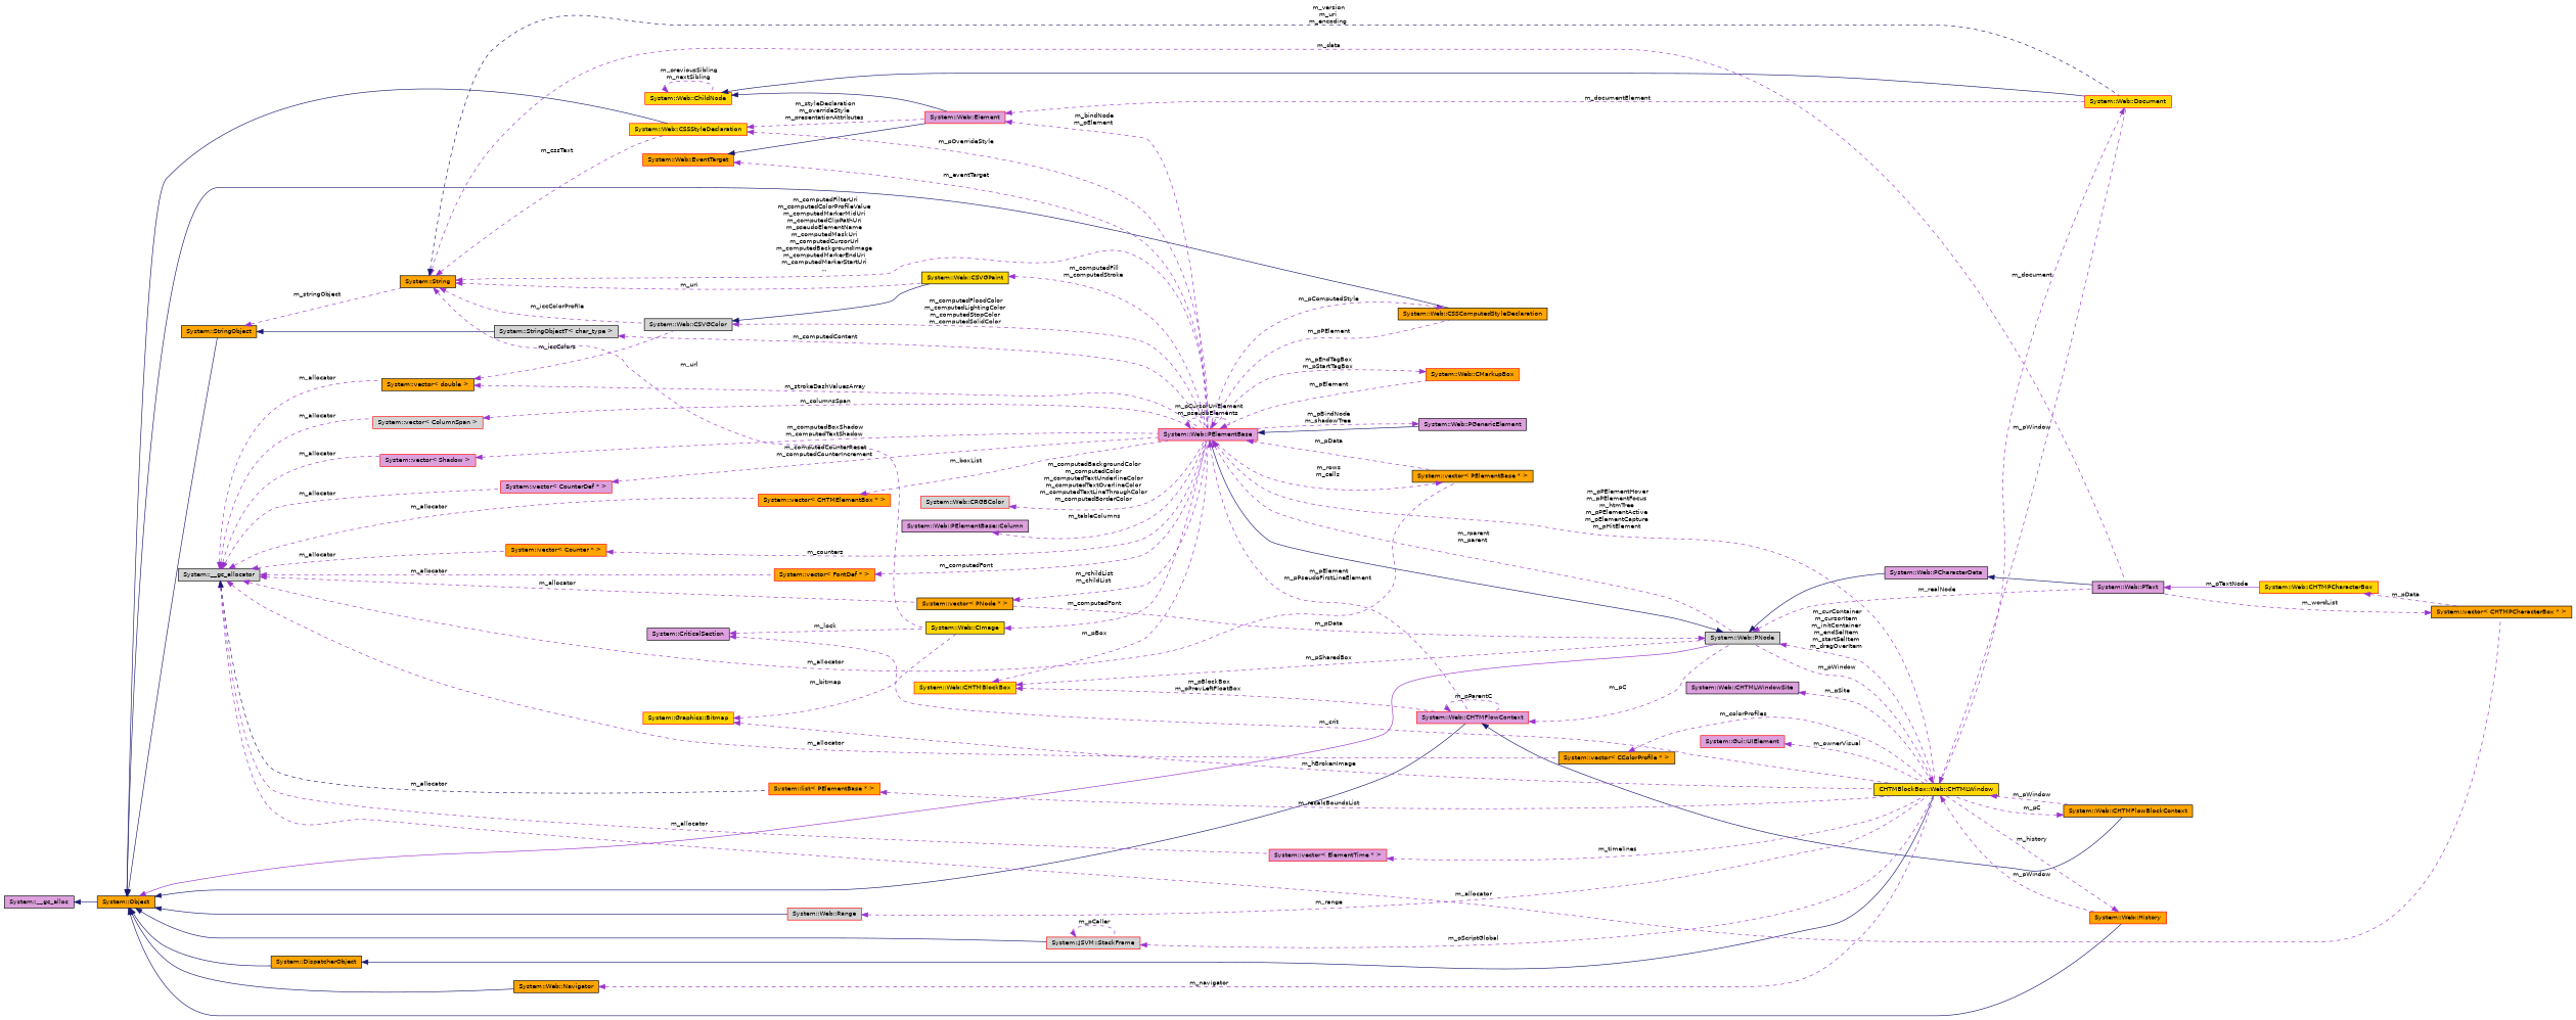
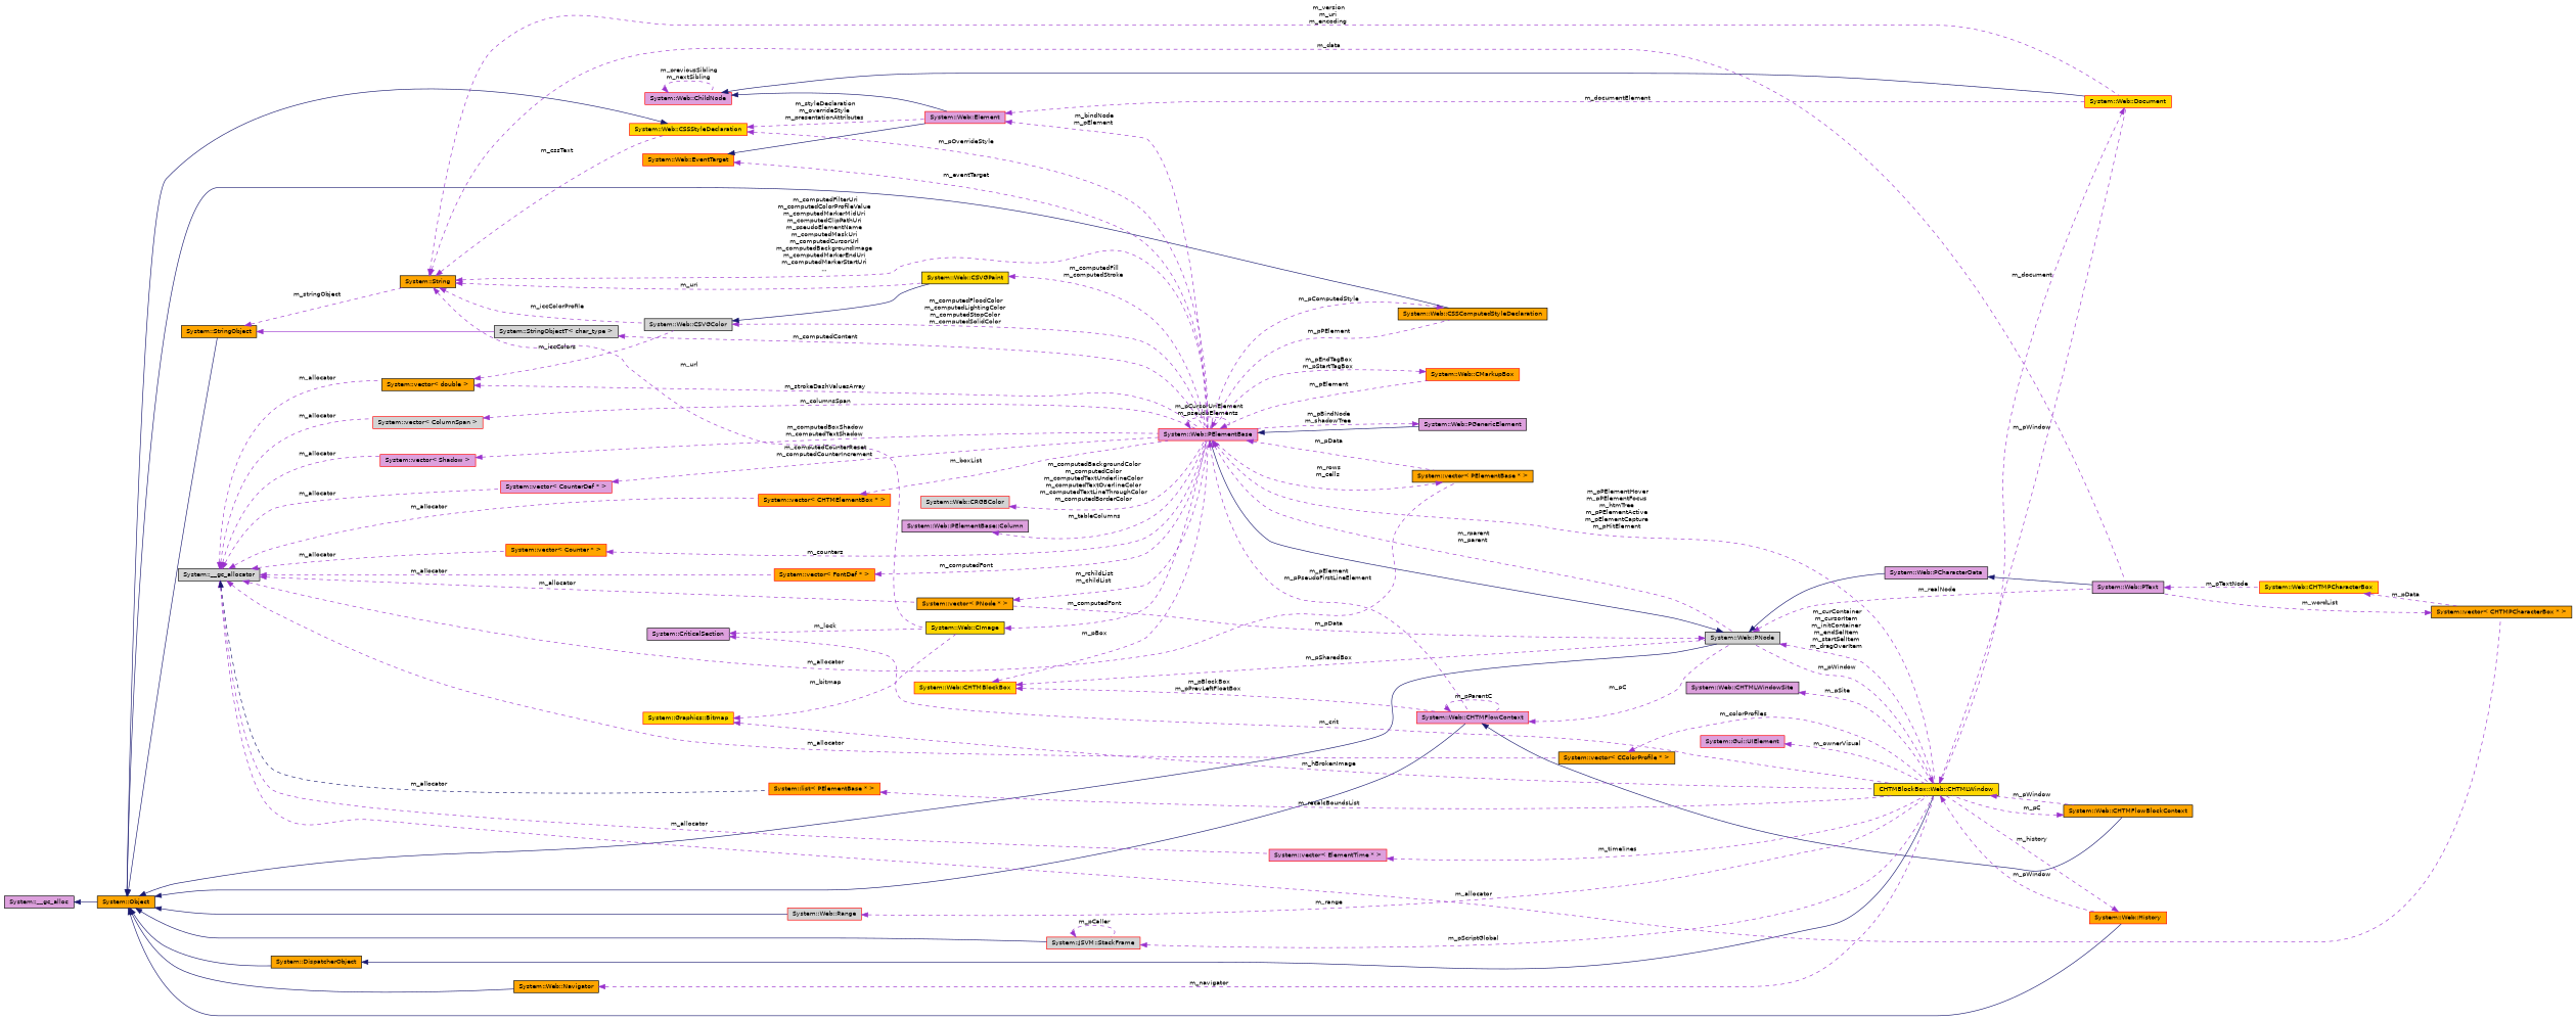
  digraph {
    fontname="DejaVu Sans"
    rankdir=LR
    node [color=black fillcolor=orange fontname="DejaVu Sans" fontsize=10 shape=record style=filled]
    edge [color=darkorchid3 dir=back fontname="DejaVu Sans" fontsize=10 labelfontname=Helvetica labelfontsize=10 style=dashed]
    n1 [fillcolor=plum fontcolor=black height=0.2 label="System::Web::PText" width=0.4]
    n2 [color=red fillcolor=gold height=0.2 label="System::Web::CHTMPCharacterBox" width=0.4]
    n3 [height=0.2 label="System::vector\< CHTMPCharacterBox * \>" width=0.4]
    n4 [fillcolor=plum height=0.2 label="System::Web::PCharacterData" width=0.4]
    n5 [fillcolor=lightgrey height=0.2 label="System::Web::PNode" width=0.4]
    n6 [fillcolor=gold height=0.2 label="CHTMBlockBox::Web::CHTMLWindow" width=0.4]
    n7 [color=red fillcolor=plum height=0.2 label="System::Web::PElementBase" width=0.4]
    n8 [height=0.2 label="System::vector\< PNode * \>" width=0.4]
    n9 [color=red height=0.2 label="System::Web::History" width=0.4]
    n10 [color=red fillcolor=gold height=0.2 label="System::Web::Document" width=0.4]
    n11 [height=0.2 label="System::Web::CHTMFlowBlockContext" width=0.4]
    n12 [color=red fillcolor=plum height=0.2 label="System::Web::CHTMFlowContext" width=0.4]
    n13 [height=0.2 label="System::Web::CSSComputedStyleDeclaration" width=0.4]
    n14 [height=0.2 label="System::vector\< PElementBase * \>" width=0.4]
    n15 [color=red height=0.2 label="System::Web::CMarkupBox" width=0.4]
    n16 [fillcolor=plum height=0.2 label="System::Web::PGenericElement" width=0.4]
    n17 [height=0.2 label="System::Object" width=0.4]
    n18 [height=0.2 label="System::DispatcherObject" width=0.4]
    n19 [height=0.2 label="System::StringObject" width=0.4]
    n20 [color=red fillcolor=gold height=0.2 label="System::Web::CSSStyleDeclaration" width=0.4]
    n21 [height=0.2 label="System::Web::Navigator" width=0.4]
    n22 [color=red fillcolor=lightgrey height=0.2 label="System::Web::Range" width=0.4]
    n23 [color=red fillcolor=lightgrey height=0.2 label="System::JSVM::StackFrame" width=0.4]
    n24 [height=0.2 label="System::String" width=0.4]
    n25 [fillcolor=lightgrey height=0.2 label="System::StringObjectT\< char_type \>" width=0.4]
    n26 [color=red fillcolor=plum height=0.2 label="System::Web::Element" width=0.4]
    n27 [fillcolor=plum height=0.2 label="System::__gc_alloc" width=0.4]
    n28 [fillcolor=plum height=0.2 label="System::Web::CHTMLWindowSite" width=0.4]
-   n29 [color=red fillcolor=gold height=0.2 label="System::Web::ChildNode" width=0.4]
+   n29 [color=red fillcolor=plum height=0.2 label="System::Web::ChildNode" width=0.4]
    n30 [fillcolor=gold height=0.2 label="System::Web::CImage" width=0.4]
    n31 [fillcolor=gold height=0.2 label="System::Web::CSVGPaint" width=0.4]
    n32 [fillcolor=lightgrey height=0.2 label="System::Web::CSVGColor" width=0.4]
    n33 [color=red height=0.2 label="System::Web::EventTarget" width=0.4]
    n34 [fillcolor=plum height=0.2 label="System::CriticalSection" width=0.4]
    n35 [color=red fillcolor=plum height=0.2 label="System::Gui::UIElement" width=0.4]
    n36 [color=red fillcolor=plum height=0.2 label="System::vector\< ElementTime * \>" width=0.4]
    n37 [fillcolor=lightgrey height=0.2 label="System::__gc_allocator" width=0.4]
    n38 [color=red fillcolor=plum height=0.2 label="System::vector\< CounterDef * \>" width=0.4]
    n39 [color=red height=0.2 label="System::vector\< CHTMElementBox * \>" width=0.4]
    n40 [color=red height=0.2 label="System::vector\< Counter * \>" width=0.4]
    n41 [height=0.2 label="System::vector\< double \>" width=0.4]
    n42 [color=red height=0.2 label="System::vector\< FontDef * \>" width=0.4]
    n43 [color=red fillcolor=lightgrey height=0.2 label="System::vector\< ColumnSpan \>" width=0.4]
    n44 [color=red fillcolor=plum height=0.2 label="System::vector\< Shadow \>" width=0.4]
    n45 [height=0.2 label="System::vector\< CColorProfile * \>" width=0.4]
    n46 [color=red height=0.2 label="System::list\< PElementBase * \>" width=0.4]
    n47 [color=red fillcolor=lightgrey height=0.2 label="System::Web::CRGBColor" width=0.4]
    n48 [fillcolor=plum height=0.2 label="System::Web::PElementBase::Column" width=0.4]
    n49 [color=red fillcolor=gold height=0.2 label="System::Graphics::Bitmap" width=0.4]
    n50 [color=red fillcolor=gold height=0.2 label="System::Web::CHTMBlockBox" width=0.4]
-   n1 -> n2 [label=" m_pTextNode" style=solid]
+   n1 -> n2 [label=" m_pTextNode"]
    n2 -> n3 [label=" m_pData"]
    n3 -> n1 [label=" m_wordList"]
    n4 -> n1 [color=midnightblue style=solid]
    n5 -> n1 [label=" m_realNode"]
    n5 -> n4 [color=midnightblue style=solid]
    n5 -> n6 [label=" m_curContainer\nm_cursorItem\nm_initContainer\nm_endSelItem\nm_startSelItem\nm_dragOverItem"]
    n5 -> n7 [color=midnightblue style=solid]
    n5 -> n8 [label=" m_pData"]
    n6 -> n5 [label=" m_pWindow"]
    n6 -> n9 [label=" m_pWindow"]
    n6 -> n10 [label=" m_pWindow"]
    n6 -> n11 [label=" m_pWindow"]
    n7 -> n5 [label=" m_rparent\nm_parent"]
    n7 -> n6 [label=" m_pPElementHover\nm_pPElementFocus\nm_htmTree\nm_pPElementActive\nm_pElementCapture\nm_pHitElement"]
    n7 -> n7 [label=" m_pCursorUriElement\nm_pseudoElements"]
    n7 -> n12 [label=" m_pElement\nm_pPseudoFirstLineElement"]
    n7 -> n13 [label=" m_pPElement"]
    n7 -> n14 [label=" m_pData"]
    n7 -> n15 [label=" m_pElement"]
    n7 -> n16 [color=midnightblue style=solid]
    n8 -> n7 [label=" m_rchildList\nm_childList"]
    n9 -> n6 [label=" m_history"]
    n10 -> n6 [label=" m_document"]
    n11 -> n6 [label=" m_pC"]
    n12 -> n5 [label=" m_pC"]
    n12 -> n11 [color=midnightblue style=solid]
    n12 -> n12 [label=" m_pParentC"]
    n13 -> n7 [label=" m_pComputedStyle"]
    n14 -> n7 [label=" m_rows\nm_cells"]
    n15 -> n7 [label=" m_pEndTagBox\nm_pStartTagBox"]
    n16 -> n7 [label=" m_pBindNode\nm_shadowTree"]
-   n17 -> n5 [style=solid]
+   n17 -> n5 [color=midnightblue style=solid]
    n17 -> n9 [color=midnightblue style=solid]
    n17 -> n12 [color=midnightblue style=solid]
    n17 -> n13 [color=midnightblue style=solid]
    n17 -> n18 [color=midnightblue style=solid]
    n17 -> n19 [color=midnightblue style=solid]
-   n17 -> n20 [color=midnightblue style=solid]
+   n20 -> n17 [color=midnightblue style=solid]
    n17 -> n21 [color=midnightblue style=solid]
    n17 -> n22 [color=midnightblue style=solid]
    n17 -> n23 [color=midnightblue style=solid]
    n18 -> n6 [color=midnightblue style=solid]
    n19 -> n24 [label=" m_stringObject"]
-   n19 -> n25 [color=midnightblue style=solid]
+   n19 -> n25 [style=solid]
    n20 -> n7 [label=" m_pOverrideStyle"]
    n20 -> n26 [label=" m_styleDeclaration\nm_overrideStyle\nm_presentationAttributes"]
    n21 -> n6 [label=" m_navigator"]
    n22 -> n6 [label=" m_range"]
    n23 -> n6 [label=" m_pScriptGlobal"]
    n23 -> n23 [label=" m_pCaller"]
    n24 -> n1 [label=" m_data"]
    n24 -> n7 [label=" m_computedFilterUri\nm_computedColorProfileValue\nm_computedMarkerMidUri\nm_computedClipPathUri\nm_pseudoElementName\nm_computedMaskUri\nm_computedCursorUrl\nm_computedBackgroundImage\nm_computedMarkerEndUri\nm_computedMarkerStartUri\n..."]
-   n24 -> n10 [color=midnightblue label=" m_version\nm_uri\nm_encoding"]
+   n24 -> n10 [label=" m_version\nm_uri\nm_encoding"]
    n24 -> n20 [label=" m_cssText"]
    n24 -> n30 [label=" m_url"]
    n24 -> n31 [label=" m_uri"]
    n24 -> n32 [label=" m_iccColorProfile"]
    n25 -> n7 [label=" m_computedContent"]
    n26 -> n7 [label=" m_bindNode\nm_pElement"]
    n26 -> n10 [label=" m_documentElement"]
    n27 -> n17 [color=midnightblue style=solid]
    n28 -> n6 [label=" m_pSite"]
    n29 -> n10 [color=midnightblue style=solid]
    n29 -> n26 [color=midnightblue style=solid]
    n29 -> n29 [label=" m_previousSibling\nm_nextSibling"]
    n30 -> n7 [label=" m_computedFont"]
    n31 -> n7 [label=" m_computedFill\nm_computedStroke"]
    n32 -> n7 [label=" m_computedFloodColor\nm_computedLightingColor\nm_computedStopColor\nm_computedSolidColor"]
    n32 -> n31 [color=midnightblue style=solid]
    n33 -> n7 [label=" m_eventTarget"]
    n33 -> n26 [color=midnightblue style=solid]
    n34 -> n6 [label=" m_crit"]
    n34 -> n30 [label=" m_lock"]
    n35 -> n6 [label=" m_ownerVisual"]
    n36 -> n6 [label=" m_timelines"]
    n37 -> n3 [label=" m_allocator"]
    n37 -> n8 [label=" m_allocator"]
    n37 -> n14 [label=" m_allocator"]
    n37 -> n36 [label=" m_allocator"]
    n37 -> n38 [label=" m_allocator"]
    n37 -> n39 [label=" m_allocator"]
    n37 -> n40 [label=" m_allocator"]
    n37 -> n41 [label=" m_allocator"]
    n37 -> n42 [label=" m_allocator"]
    n37 -> n43 [label=" m_allocator"]
    n37 -> n44 [label=" m_allocator"]
    n37 -> n45 [label=" m_allocator"]
    n37 -> n46 [color=midnightblue label=" m_allocator"]
    n38 -> n7 [label=" m_computedCounterReset\nm_computedCounterIncrement"]
    n39 -> n7 [label=" m_boxList"]
    n40 -> n7 [label=" m_counters"]
    n41 -> n7 [label=" m_strokeDashValuesArray"]
    n41 -> n32 [label=" m_iccColors"]
    n42 -> n7 [label=" m_computedFont"]
    n43 -> n7 [label=" m_columnsSpan"]
    n44 -> n7 [label=" m_computedBoxShadow\nm_computedTextShadow"]
    n45 -> n6 [label=" m_colorProfiles"]
    n46 -> n6 [label=" m_recalcBoundsList"]
    n47 -> n7 [label=" m_computedBackgroundColor\nm_computedColor\nm_computedTextUnderlineColor\nm_computedTextOverlineColor\nm_computedTextLineThroughColor\nm_computedBorderColor"]
    n48 -> n7 [label=" m_tableColumns"]
    n49 -> n6 [label=" m_hBrokenImage"]
    n49 -> n30 [label=" m_bitmap"]
    n50 -> n5 [label=" m_pSharedBox"]
    n50 -> n7 [label=" m_pBox"]
    n50 -> n12 [label=" m_pBlockBox\nm_pPrevLeftFloatBox"]
  }
